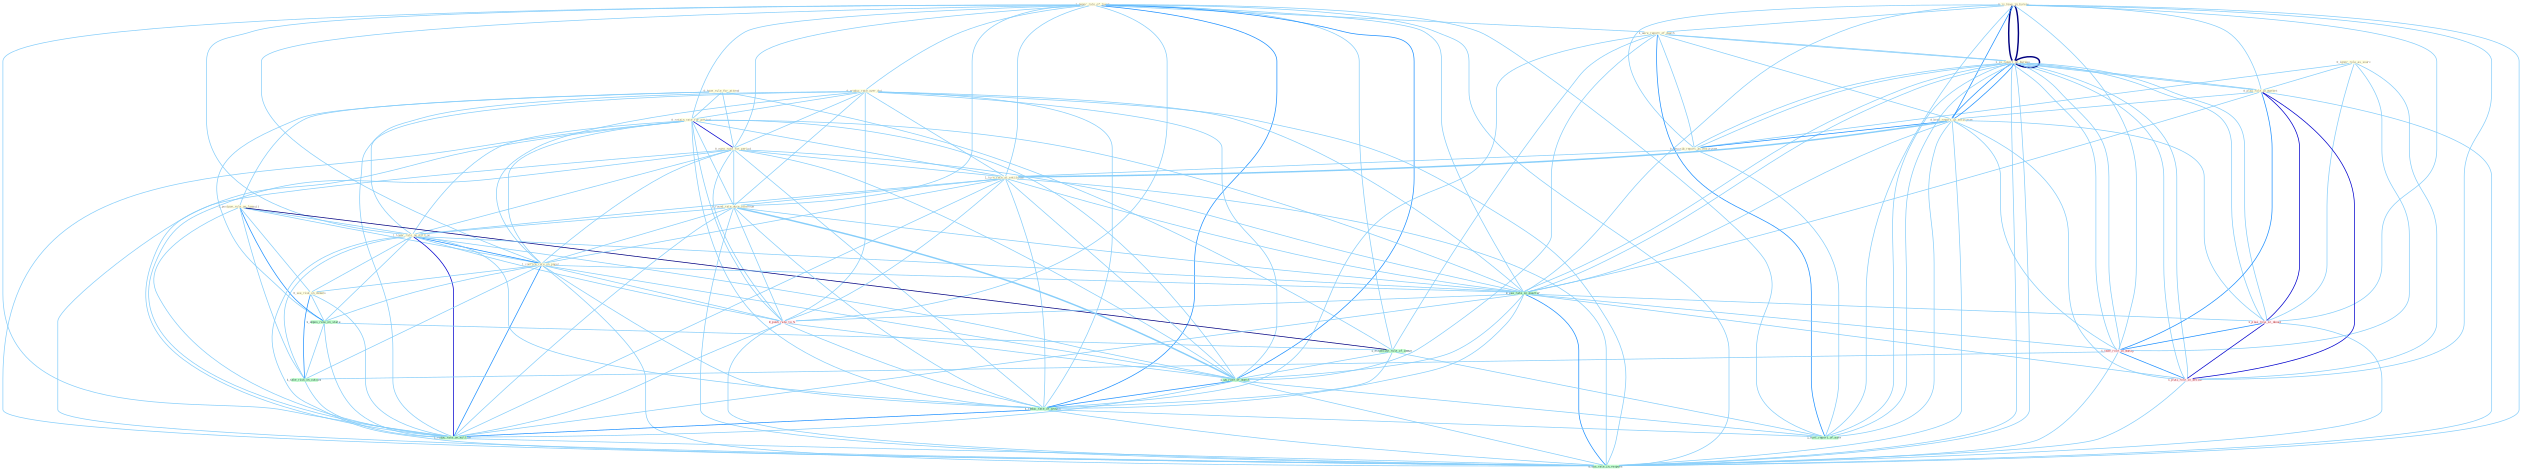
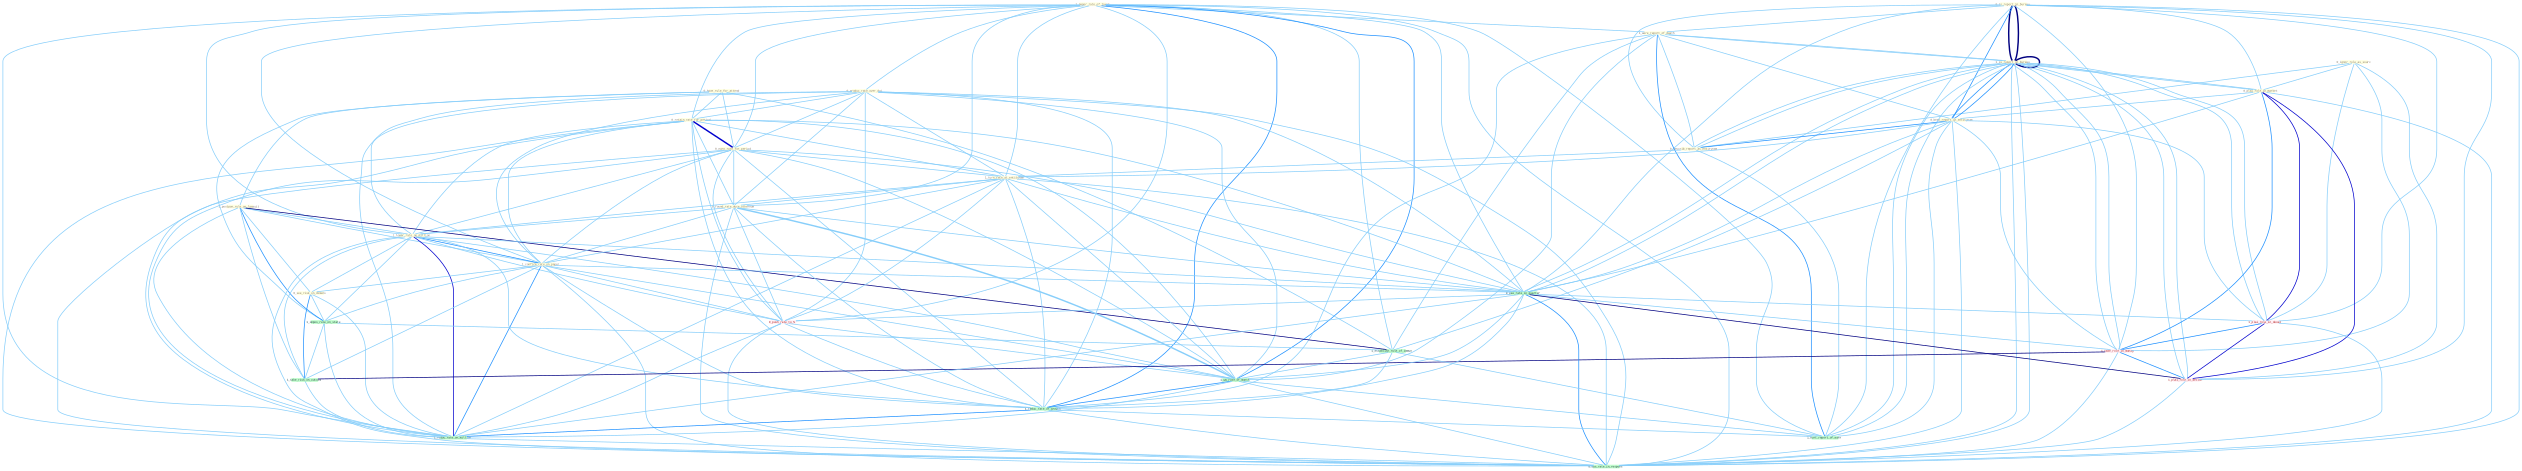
  graph {
    fontname="Liberation Mono"
    node [color="#ffffe0" fixedsize=true fontcolor="#8b7d6b" fontname="Liberation Mono" fontsize=4 shape=polygon style=filled]
    edge [color="#87cefa" fontname="Liberation Mono" w=1]
    n1 [height=.06 label="1_paper_rate_of_taxat" width=.5]
-   "0_is_report_in_bureau " [height=.06 width=.5 label="0_is_have_in_bureau"]
+   "0_is_report_in_bureau " [height=.06 width=.5]
    "1_were_report_of_death " [height=.06 width=.5]
    "0_have_rule_for_attend " [height=.06 width=.5]
    "0_produc_rate_over_dai " [height=.06 width=.5]
    "0_ignor_role_as_sourc " [height=.06 width=.5]
    "1_is_report_in_bureau " [height=.06 width=.5]
    "0_retain_rate_for_period " [height=.06 width=.5]
    "0_earn_rate_for_period " [height=.06 width=.5]
    "1_postpon_rule_on_lawsuit " [height=.06 width=.5]
    "0_plai_role_in_market " [height=.06 width=.5]
    "0_been_report_in_entitynam " [height=.06 width=.5]
    "0_describ_report_as_entitynam " [height=.06 width=.5]
    "1_turn_rate_at_entitynam " [height=.06 width=.5]
    "0_found_rate_dure_othernum " [height=.06 width=.5]
    "1_lower_rate_on_million " [height=.06 width=.5]
    "1_confirm_rate_on_paper " [height=.06 width=.5]
    "0_see_risk_on_dimens " [height=.06 width=.5]
    "0_push_rate_to_% " [color="#fff0f5" fontcolor="#b22222" height=.06 width=.5]
    "1_plai_role_in_decad " [color="#fff0f5" fontcolor="#b22222" height=.06 width=.5]
    "1_take_role_in_manag " [color="#fff0f5" fontcolor="#b22222" height=.06 width=.5]
    "1_plai_role_in_declin " [color="#fff0f5" fontcolor="#b22222" height=.06 width=.5]
    "0_pai_rate_in_quarter " [color="#BDFCC9" fontcolor="#2f4f4f" height=.06 width=.5]
    "1_establish_rule_of_immun " [color="#BDFCC9" fontcolor="#2f4f4f" height=.06 width=.5]
    "1_wa_rate_of_month " [color="#BDFCC9" fontcolor="#2f4f4f" height=.06 width=.5]
    "1_reduc_rate_of_growth " [color="#BDFCC9" fontcolor="#2f4f4f" height=.06 width=.5]
    "1_reduc_rate_on_million " [color="#BDFCC9" fontcolor="#2f4f4f" height=.06 width=.5]
    "1_hurt_report_of_earn " [color="#BDFCC9" fontcolor="#2f4f4f" height=.06 width=.5]
    "0_eas_rate_in_respons " [color="#BDFCC9" fontcolor="#2f4f4f" height=.06 width=.5]
    "1_impos_rule_on_state " [color="#BDFCC9" fontcolor="#2f4f4f" height=.06 width=.5]
    "1_take_risk_on_outcom " [color="#BDFCC9" fontcolor="#2f4f4f" height=.06 width=.5]
    subgraph sub_1 {
      n1
      "0_is_report_in_bureau "
      "1_were_report_of_death "
      "0_have_rule_for_attend "
      "0_produc_rate_over_dai "
      "0_ignor_role_as_sourc "
      "1_is_report_in_bureau "
      "0_retain_rate_for_period "
      "0_earn_rate_for_period "
      "1_postpon_rule_on_lawsuit "
      "0_plai_role_in_market "
      "0_been_report_in_entitynam "
      "0_describ_report_as_entitynam "
      "1_turn_rate_at_entitynam "
      "0_found_rate_dure_othernum "
      "1_lower_rate_on_million "
      "1_confirm_rate_on_paper "
      "0_see_risk_on_dimens "
    }
    subgraph sub_2 {
      "0_push_rate_to_% "
      "1_plai_role_in_decad "
      "1_take_role_in_manag "
      "1_plai_role_in_declin "
    }
    n1 -- "1_were_report_of_death "
    n1 -- "0_produc_rate_over_dai "
    n1 -- "0_retain_rate_for_period "
    n1 -- "0_earn_rate_for_period "
    n1 -- "1_turn_rate_at_entitynam "
    n1 -- "0_found_rate_dure_othernum "
    n1 -- "1_lower_rate_on_million "
    n1 -- "1_confirm_rate_on_paper "
    n1 -- "0_push_rate_to_% "
    n1 -- "0_pai_rate_in_quarter "
    n1 -- "1_establish_rule_of_immun "
    n1 -- "1_wa_rate_of_month " [color="#1e90ff" w=2]
    n1 -- "1_reduc_rate_of_growth " [color="#1e90ff" w=2]
    n1 -- "1_reduc_rate_on_million "
    n1 -- "1_hurt_report_of_earn "
    n1 -- "0_eas_rate_in_respons "
    "0_is_report_in_bureau " -- "1_were_report_of_death "
    "0_is_report_in_bureau " -- "1_is_report_in_bureau " [color="#000080" style=bold w=4]
    "0_is_report_in_bureau " -- "1_is_report_in_bureau " [color="#000080" style=bold w=4]
    "0_is_report_in_bureau " -- "0_plai_role_in_market "
    "0_is_report_in_bureau " -- "0_been_report_in_entitynam " [color="#1e90ff" w=2]
    "0_is_report_in_bureau " -- "0_describ_report_as_entitynam "
    "0_is_report_in_bureau " -- "1_plai_role_in_decad "
    "0_is_report_in_bureau " -- "1_take_role_in_manag "
    "0_is_report_in_bureau " -- "1_plai_role_in_declin "
    "0_is_report_in_bureau " -- "0_pai_rate_in_quarter "
    "0_is_report_in_bureau " -- "1_hurt_report_of_earn "
    "0_is_report_in_bureau " -- "0_eas_rate_in_respons "
    "1_were_report_of_death " -- "1_is_report_in_bureau "
    "1_were_report_of_death " -- "1_is_report_in_bureau "
    "1_were_report_of_death " -- "0_been_report_in_entitynam "
    "1_were_report_of_death " -- "0_describ_report_as_entitynam "
    "1_were_report_of_death " -- "1_establish_rule_of_immun "
    "1_were_report_of_death " -- "1_wa_rate_of_month "
    "1_were_report_of_death " -- "1_reduc_rate_of_growth "
    "1_were_report_of_death " -- "1_hurt_report_of_earn " [color="#1e90ff" w=2]
    "0_have_rule_for_attend " -- "0_retain_rate_for_period "
    "0_have_rule_for_attend " -- "0_earn_rate_for_period "
    "0_have_rule_for_attend " -- "1_postpon_rule_on_lawsuit "
    "0_have_rule_for_attend " -- "1_establish_rule_of_immun "
    "0_have_rule_for_attend " -- "1_impos_rule_on_state "
    "0_produc_rate_over_dai " -- "0_retain_rate_for_period "
    "0_produc_rate_over_dai " -- "0_earn_rate_for_period "
    "0_produc_rate_over_dai " -- "1_turn_rate_at_entitynam "
    "0_produc_rate_over_dai " -- "0_found_rate_dure_othernum "
    "0_produc_rate_over_dai " -- "1_lower_rate_on_million "
    "0_produc_rate_over_dai " -- "1_confirm_rate_on_paper "
    "0_produc_rate_over_dai " -- "0_push_rate_to_% "
    "0_produc_rate_over_dai " -- "0_pai_rate_in_quarter "
    "0_produc_rate_over_dai " -- "1_wa_rate_of_month "
    "0_produc_rate_over_dai " -- "1_reduc_rate_of_growth "
    "0_produc_rate_over_dai " -- "1_reduc_rate_on_million "
    "0_produc_rate_over_dai " -- "0_eas_rate_in_respons "
    "0_ignor_role_as_sourc " -- "0_plai_role_in_market "
    "0_ignor_role_as_sourc " -- "0_describ_report_as_entitynam "
    "0_ignor_role_as_sourc " -- "1_plai_role_in_decad "
    "0_ignor_role_as_sourc " -- "1_take_role_in_manag "
    "0_ignor_role_as_sourc " -- "1_plai_role_in_declin "
    "1_is_report_in_bureau " -- "1_is_report_in_bureau " [color="#000080" style=bold w=4]
    "1_is_report_in_bureau " -- "0_plai_role_in_market "
    "1_is_report_in_bureau " -- "0_been_report_in_entitynam " [color="#1e90ff" w=2]
    "1_is_report_in_bureau " -- "0_describ_report_as_entitynam "
    "1_is_report_in_bureau " -- "1_plai_role_in_decad "
    "1_is_report_in_bureau " -- "1_plai_role_in_decad "
    "1_is_report_in_bureau " -- "1_take_role_in_manag "
    "1_is_report_in_bureau " -- "1_take_role_in_manag "
    "1_is_report_in_bureau " -- "1_plai_role_in_declin "
    "1_is_report_in_bureau " -- "1_plai_role_in_declin "
    "1_is_report_in_bureau " -- "0_pai_rate_in_quarter "
    "1_is_report_in_bureau " -- "0_pai_rate_in_quarter "
    "1_is_report_in_bureau " -- "1_hurt_report_of_earn "
    "1_is_report_in_bureau " -- "1_hurt_report_of_earn "
    "1_is_report_in_bureau " -- "0_eas_rate_in_respons "
    "1_is_report_in_bureau " -- "0_eas_rate_in_respons "
-   "0_retain_rate_for_period " -- "0_earn_rate_for_period " [color="#0000cd" w=3]
+   "0_retain_rate_for_period " -- "0_earn_rate_for_period " [color="#0000cd" w=3 style=bold]
    "0_retain_rate_for_period " -- "1_turn_rate_at_entitynam "
    "0_retain_rate_for_period " -- "0_found_rate_dure_othernum "
    "0_retain_rate_for_period " -- "1_lower_rate_on_million "
    "0_retain_rate_for_period " -- "1_confirm_rate_on_paper "
    "0_retain_rate_for_period " -- "0_push_rate_to_% "
    "0_retain_rate_for_period " -- "0_pai_rate_in_quarter "
    "0_retain_rate_for_period " -- "1_wa_rate_of_month "
    "0_retain_rate_for_period " -- "1_reduc_rate_of_growth "
    "0_retain_rate_for_period " -- "1_reduc_rate_on_million "
    "0_retain_rate_for_period " -- "0_eas_rate_in_respons "
    "0_earn_rate_for_period " -- "1_turn_rate_at_entitynam "
    "0_earn_rate_for_period " -- "0_found_rate_dure_othernum "
    "0_earn_rate_for_period " -- "1_lower_rate_on_million "
    "0_earn_rate_for_period " -- "1_confirm_rate_on_paper "
    "0_earn_rate_for_period " -- "0_push_rate_to_% "
    "0_earn_rate_for_period " -- "0_pai_rate_in_quarter "
    "0_earn_rate_for_period " -- "1_wa_rate_of_month "
    "0_earn_rate_for_period " -- "1_reduc_rate_of_growth "
    "0_earn_rate_for_period " -- "1_reduc_rate_on_million "
    "0_earn_rate_for_period " -- "0_eas_rate_in_respons "
    "1_postpon_rule_on_lawsuit " -- "1_lower_rate_on_million "
    "1_postpon_rule_on_lawsuit " -- "1_confirm_rate_on_paper "
    "1_postpon_rule_on_lawsuit " -- "0_see_risk_on_dimens "
    "1_postpon_rule_on_lawsuit " -- "1_establish_rule_of_immun " [color="#000080"]
    "1_postpon_rule_on_lawsuit " -- "1_reduc_rate_on_million "
    "1_postpon_rule_on_lawsuit " -- "1_impos_rule_on_state " [color="#1e90ff" w=2]
    "1_postpon_rule_on_lawsuit " -- "1_take_risk_on_outcom "
    "0_plai_role_in_market " -- "1_is_report_in_bureau "
    "0_plai_role_in_market " -- "0_been_report_in_entitynam "
    "0_plai_role_in_market " -- "1_plai_role_in_decad " [color="#0000cd" w=3]
    "0_plai_role_in_market " -- "1_take_role_in_manag " [color="#1e90ff" w=2]
    "0_plai_role_in_market " -- "1_plai_role_in_declin " [color="#0000cd" w=3]
    "0_plai_role_in_market " -- "0_pai_rate_in_quarter "
    "0_plai_role_in_market " -- "0_eas_rate_in_respons "
    "0_been_report_in_entitynam " -- "1_is_report_in_bureau " [color="#1e90ff" w=2]
    "0_been_report_in_entitynam " -- "0_describ_report_as_entitynam " [color="#1e90ff" w=2]
-   "0_been_report_in_entitynam " -- "1_turn_rate_at_entitynam " [style=bold]
+   "0_been_report_in_entitynam " -- "1_turn_rate_at_entitynam "
    "0_been_report_in_entitynam " -- "1_plai_role_in_decad "
    "0_been_report_in_entitynam " -- "1_take_role_in_manag "
-   "0_been_report_in_entitynam " -- "1_plai_role_in_declin "
+   "0_been_report_in_entitynam " -- "1_establish_rule_of_immun "
    "0_been_report_in_entitynam " -- "0_pai_rate_in_quarter "
    "0_been_report_in_entitynam " -- "1_hurt_report_of_earn "
    "0_been_report_in_entitynam " -- "0_eas_rate_in_respons "
    "0_describ_report_as_entitynam " -- "1_is_report_in_bureau "
    "0_describ_report_as_entitynam " -- "1_turn_rate_at_entitynam "
    "0_describ_report_as_entitynam " -- "1_hurt_report_of_earn "
    "1_turn_rate_at_entitynam " -- "0_found_rate_dure_othernum "
    "1_turn_rate_at_entitynam " -- "1_lower_rate_on_million "
    "1_turn_rate_at_entitynam " -- "1_confirm_rate_on_paper "
    "1_turn_rate_at_entitynam " -- "0_push_rate_to_% "
    "1_turn_rate_at_entitynam " -- "0_pai_rate_in_quarter "
    "1_turn_rate_at_entitynam " -- "1_wa_rate_of_month "
    "1_turn_rate_at_entitynam " -- "1_reduc_rate_of_growth "
    "1_turn_rate_at_entitynam " -- "1_reduc_rate_on_million "
    "1_turn_rate_at_entitynam " -- "0_eas_rate_in_respons "
    "0_found_rate_dure_othernum " -- "1_lower_rate_on_million "
    "0_found_rate_dure_othernum " -- "1_confirm_rate_on_paper "
    "0_found_rate_dure_othernum " -- "0_push_rate_to_% "
    "0_found_rate_dure_othernum " -- "0_pai_rate_in_quarter "
    "0_found_rate_dure_othernum " -- "1_wa_rate_of_month " [style=bold]
    "0_found_rate_dure_othernum " -- "1_reduc_rate_of_growth "
-   "0_found_rate_dure_othernum " -- "1_reduc_rate_on_million "
    "0_found_rate_dure_othernum " -- "0_eas_rate_in_respons "
    "1_lower_rate_on_million " -- "1_confirm_rate_on_paper " [color="#1e90ff" w=2]
    "1_lower_rate_on_million " -- "0_see_risk_on_dimens "
    "1_lower_rate_on_million " -- "0_push_rate_to_% "
    "1_lower_rate_on_million " -- "0_pai_rate_in_quarter "
    "1_lower_rate_on_million " -- "1_wa_rate_of_month "
    "1_lower_rate_on_million " -- "1_reduc_rate_of_growth "
    "1_lower_rate_on_million " -- "1_reduc_rate_on_million " [color="#0000cd" w=3]
    "1_lower_rate_on_million " -- "0_eas_rate_in_respons "
    "1_lower_rate_on_million " -- "1_impos_rule_on_state "
    "1_lower_rate_on_million " -- "1_take_risk_on_outcom "
    "1_confirm_rate_on_paper " -- "0_see_risk_on_dimens "
    "1_confirm_rate_on_paper " -- "0_push_rate_to_% "
    "1_confirm_rate_on_paper " -- "0_pai_rate_in_quarter "
    "1_confirm_rate_on_paper " -- "1_wa_rate_of_month "
    "1_confirm_rate_on_paper " -- "1_reduc_rate_of_growth "
    "1_confirm_rate_on_paper " -- "1_reduc_rate_on_million " [color="#1e90ff" w=2]
    "1_confirm_rate_on_paper " -- "0_eas_rate_in_respons "
    "1_confirm_rate_on_paper " -- "1_impos_rule_on_state "
    "1_confirm_rate_on_paper " -- "1_take_risk_on_outcom "
    "0_see_risk_on_dimens " -- "1_reduc_rate_on_million "
    "0_see_risk_on_dimens " -- "1_impos_rule_on_state "
    "0_see_risk_on_dimens " -- "1_take_risk_on_outcom " [color="#1e90ff" w=2]
    "0_push_rate_to_% " -- "1_wa_rate_of_month "
    "0_push_rate_to_% " -- "1_reduc_rate_of_growth "
    "0_push_rate_to_% " -- "1_reduc_rate_on_million "
    "0_push_rate_to_% " -- "0_eas_rate_in_respons "
    "1_plai_role_in_decad " -- "1_take_role_in_manag " [color="#1e90ff" w=2]
    "1_plai_role_in_decad " -- "1_plai_role_in_declin " [color="#0000cd" w=3]
    "1_plai_role_in_decad " -- "0_eas_rate_in_respons "
    "1_take_role_in_manag " -- "1_plai_role_in_declin " [color="#1e90ff" w=2]
    "1_take_role_in_manag " -- "0_eas_rate_in_respons "
-   "1_take_role_in_manag " -- "1_take_risk_on_outcom "
+   "1_take_role_in_manag " -- "1_take_risk_on_outcom " [color="#000080"]
    "1_plai_role_in_declin " -- "0_eas_rate_in_respons "
    "0_pai_rate_in_quarter " -- "0_push_rate_to_% "
    "0_pai_rate_in_quarter " -- "1_plai_role_in_decad "
    "0_pai_rate_in_quarter " -- "1_take_role_in_manag "
-   "0_pai_rate_in_quarter " -- "1_plai_role_in_declin "
+   "0_pai_rate_in_quarter " -- "1_plai_role_in_declin " [color="#000080"]
    "0_pai_rate_in_quarter " -- "1_wa_rate_of_month "
    "0_pai_rate_in_quarter " -- "1_reduc_rate_of_growth "
    "0_pai_rate_in_quarter " -- "1_reduc_rate_on_million "
    "0_pai_rate_in_quarter " -- "0_eas_rate_in_respons " [color="#1e90ff" w=2]
    "1_establish_rule_of_immun " -- "1_wa_rate_of_month "
    "1_establish_rule_of_immun " -- "1_reduc_rate_of_growth "
    "1_establish_rule_of_immun " -- "1_hurt_report_of_earn "
    "1_wa_rate_of_month " -- "1_reduc_rate_of_growth " [color="#1e90ff" w=2]
    "1_wa_rate_of_month " -- "1_reduc_rate_on_million "
    "1_wa_rate_of_month " -- "1_hurt_report_of_earn "
    "1_wa_rate_of_month " -- "0_eas_rate_in_respons "
    "1_reduc_rate_of_growth " -- "1_reduc_rate_on_million " [color="#1e90ff" w=2]
    "1_reduc_rate_of_growth " -- "1_hurt_report_of_earn "
    "1_reduc_rate_of_growth " -- "0_eas_rate_in_respons "
    "1_reduc_rate_on_million " -- "0_eas_rate_in_respons "
    "1_impos_rule_on_state " -- "1_establish_rule_of_immun "
    "1_impos_rule_on_state " -- "1_reduc_rate_on_million "
    "1_impos_rule_on_state " -- "1_take_risk_on_outcom "
    "1_take_risk_on_outcom " -- "1_reduc_rate_on_million "
  }
